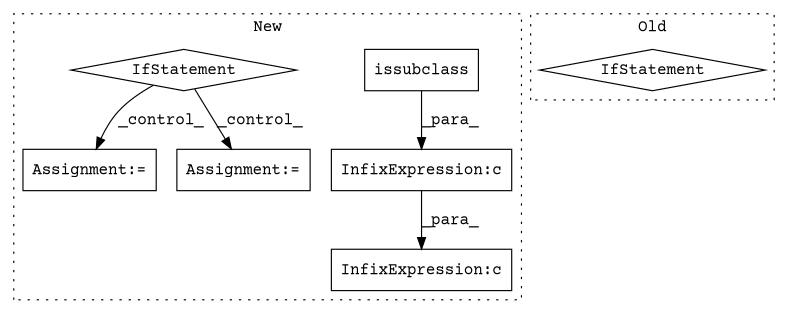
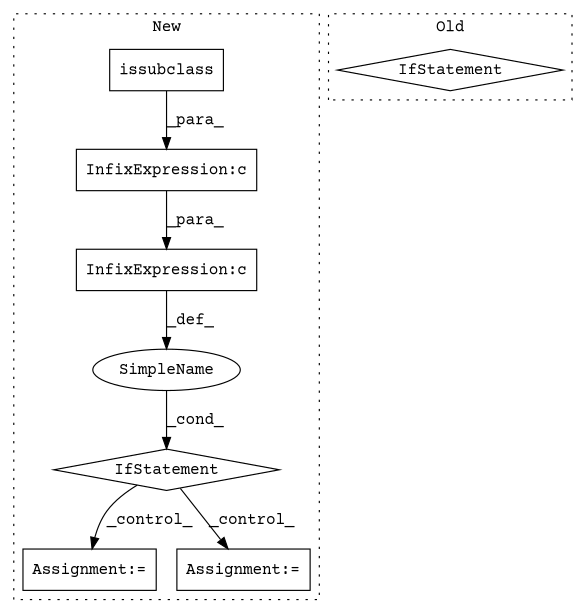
  digraph {
    fontname="Courier Prime"
    node [a=25 l=1 shape=box fontname="Courier Prime"]
    edge [fontname="Courier Prime"]
    n1 [a=32 l="11,1" label=issubclass s="3032,3054"]
    n2 [l="4,2" label=IfStatement s="2977,3056" shape=diamond]
    n3 [a=7 label="Assignment:=" s=3148]
+   n4 [a=42 label=SimpleName shape=ellipse l=""]
    n5 [a=7 label="Assignment:=" s=3076]
    n6 [a=27 l=4 label="InfixExpression:c" s=3016]
    n7 [a=27 l=4 label="InfixExpression:c" s=3028]
    n8 [l=32 label=IfStatement s=2981 shape=diamond]
    subgraph cluster_1 {
      label=New
      style=dotted
      n1
      n2
      n3
+     n4
      n5
      n6
      n7
    }
    subgraph cluster_2 {
      label=Old
      style=dotted
      n8
    }
    n1 -> n7 [label=_para_]
    n2 -> n3 [label=_control_]
    n2 -> n5 [label=_control_]
+   n4 -> n2 [label=_cond_]
+   n6 -> n4 [label=_def_]
    n7 -> n6 [label=_para_]
  }
